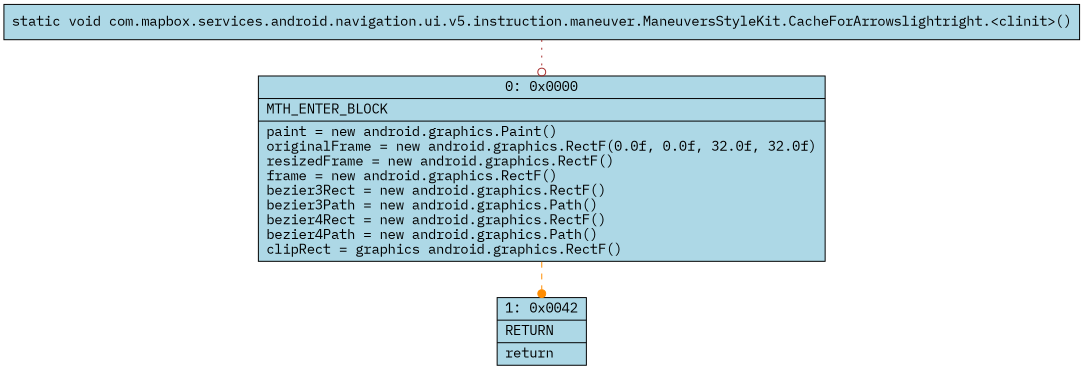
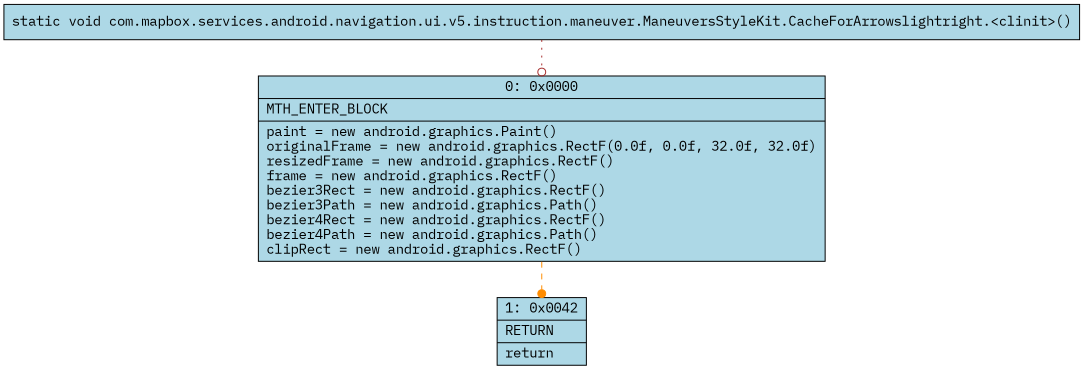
  digraph {
    fontname="IBM Plex Mono"
    node [shape=record style=filled fillcolor=lightblue fontname="IBM Plex Mono"]
    edge [fontname="IBM Plex Mono"]
-   n1 [label="{0\:\ 0x0000|MTH_ENTER_BLOCK\l|paint = new android.graphics.Paint()\loriginalFrame = new android.graphics.RectF(0.0f, 0.0f, 32.0f, 32.0f)\lresizedFrame = new android.graphics.RectF()\lframe = new android.graphics.RectF()\lbezier3Rect = new android.graphics.RectF()\lbezier3Path = new android.graphics.Path()\lbezier4Rect = new android.graphics.RectF()\lbezier4Path = new android.graphics.Path()\lclipRect = graphics android.graphics.RectF()\l}"]
+   n1 [label="{0\:\ 0x0000|MTH_ENTER_BLOCK\l|paint = new android.graphics.Paint()\loriginalFrame = new android.graphics.RectF(0.0f, 0.0f, 32.0f, 32.0f)\lresizedFrame = new android.graphics.RectF()\lframe = new android.graphics.RectF()\lbezier3Rect = new android.graphics.RectF()\lbezier3Path = new android.graphics.Path()\lbezier4Rect = new android.graphics.RectF()\lbezier4Path = new android.graphics.Path()\lclipRect = new android.graphics.RectF()\l}"]
    n2 [label="{1\:\ 0x0042|RETURN\l|return\l}"]
    n3 [label="{static void com.mapbox.services.android.navigation.ui.v5.instruction.maneuver.ManeuversStyleKit.CacheForArrowslightright.\<clinit\>() }"]
    n1 -> n2 [color=darkorange style=dashed arrowhead=dot]
    n3 -> n1 [color=brown style=dotted arrowhead=odot]
  }
